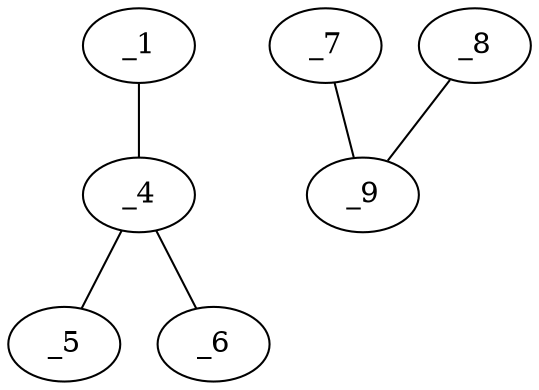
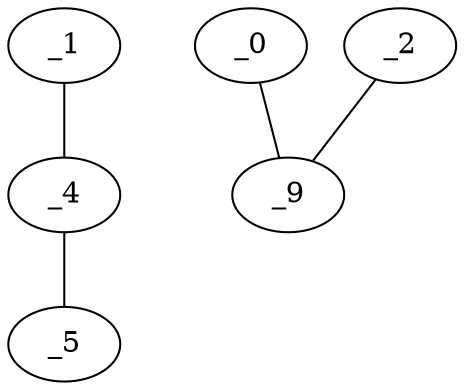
  graph {
    node [charge=0 chem=1 symbol="C  " y=0.7172]
    edge [valence=1]
    _1 [x=2.9945]
    _4 [x=3.5823 y=-0.0919]
    _5 [chem=4 symbol="N  " x=4.1701]
-   _6 [x=2.7733 y=-0.6796]
-   _7 [x=4.3913 y=-0.6796]
+   _7 [x=4.3913 y=-0.6796 label=_0]
    _9 [x=4.0823 y=-1.6307]
-   _8 [x=3.0823 y=-1.6307]
+   _8 [x=3.0823 y=-1.6307 label=_2]
    _1 -- _4
    _4 -- _5
-   _4 -- _6
    _7 -- _9
    _8 -- _9
  }
